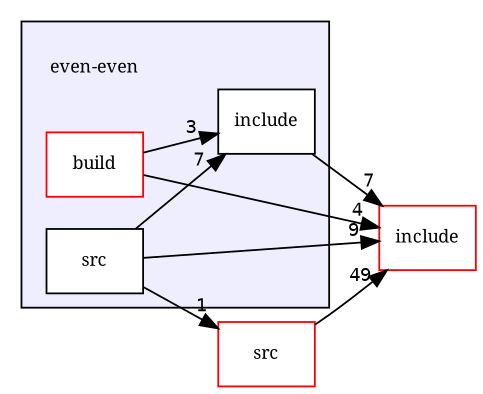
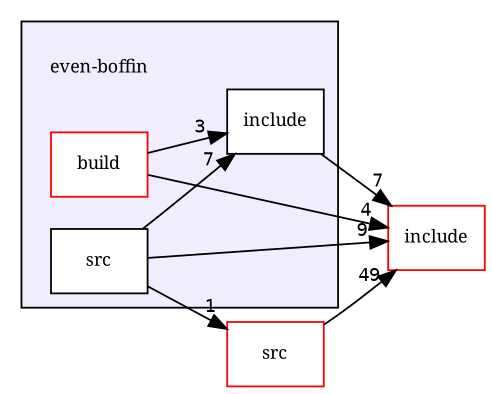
  digraph {
    compound=true
    rankdir=LR
    fontname="Noto Serif"
    node [fontname="Noto Serif" fontsize=10 shape=box color=red fillcolor=white style=filled]
    edge [headlabel=7 labeldistance=1.5 labelfontname=Helvetica labelfontsize=10 fontname="Noto Serif"]
-   n1 [label="even-even" shape=plaintext color="" fillcolor="" style=""]
+   n1 [label="even-boffin" shape=plaintext color="" fillcolor="" style=""]
    n2 [label=build]
    n3 [color=black label=include]
    n4 [color=black label=src]
    n5 [label=include]
    n6 [label=src]
    subgraph cluster_1 {
      bgcolor="#eeeeff"
      pencolor=black
      n1
      n2
      n3
      n4
    }
    n2 -> n3 [headlabel=3]
    n2 -> n5 [headlabel=4]
    n3 -> n5
    n4 -> n3
    n4 -> n5 [headlabel=9]
    n4 -> n6 [headlabel=1]
    n6 -> n5 [headlabel=49]
  }
